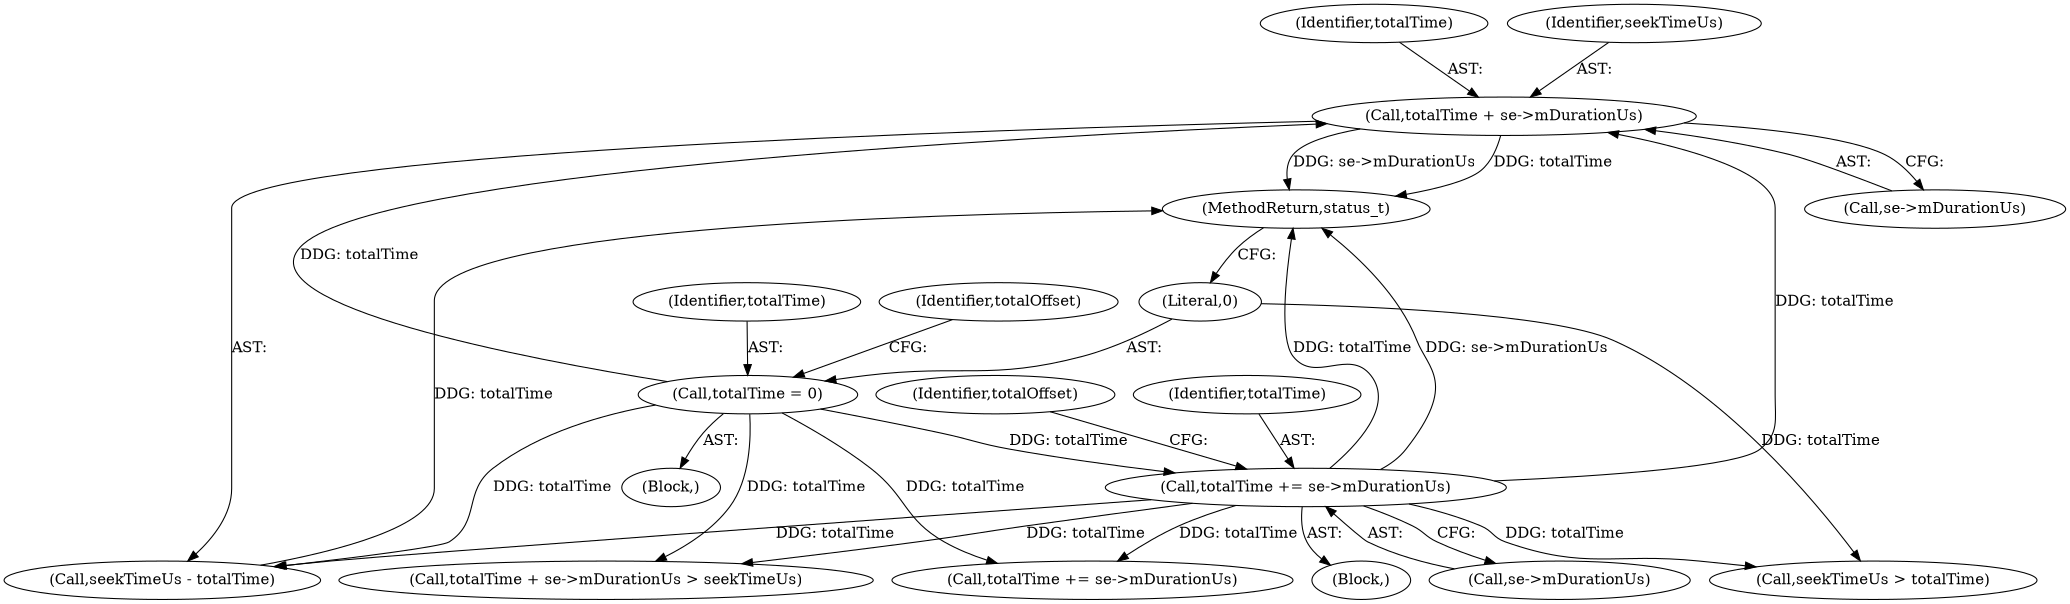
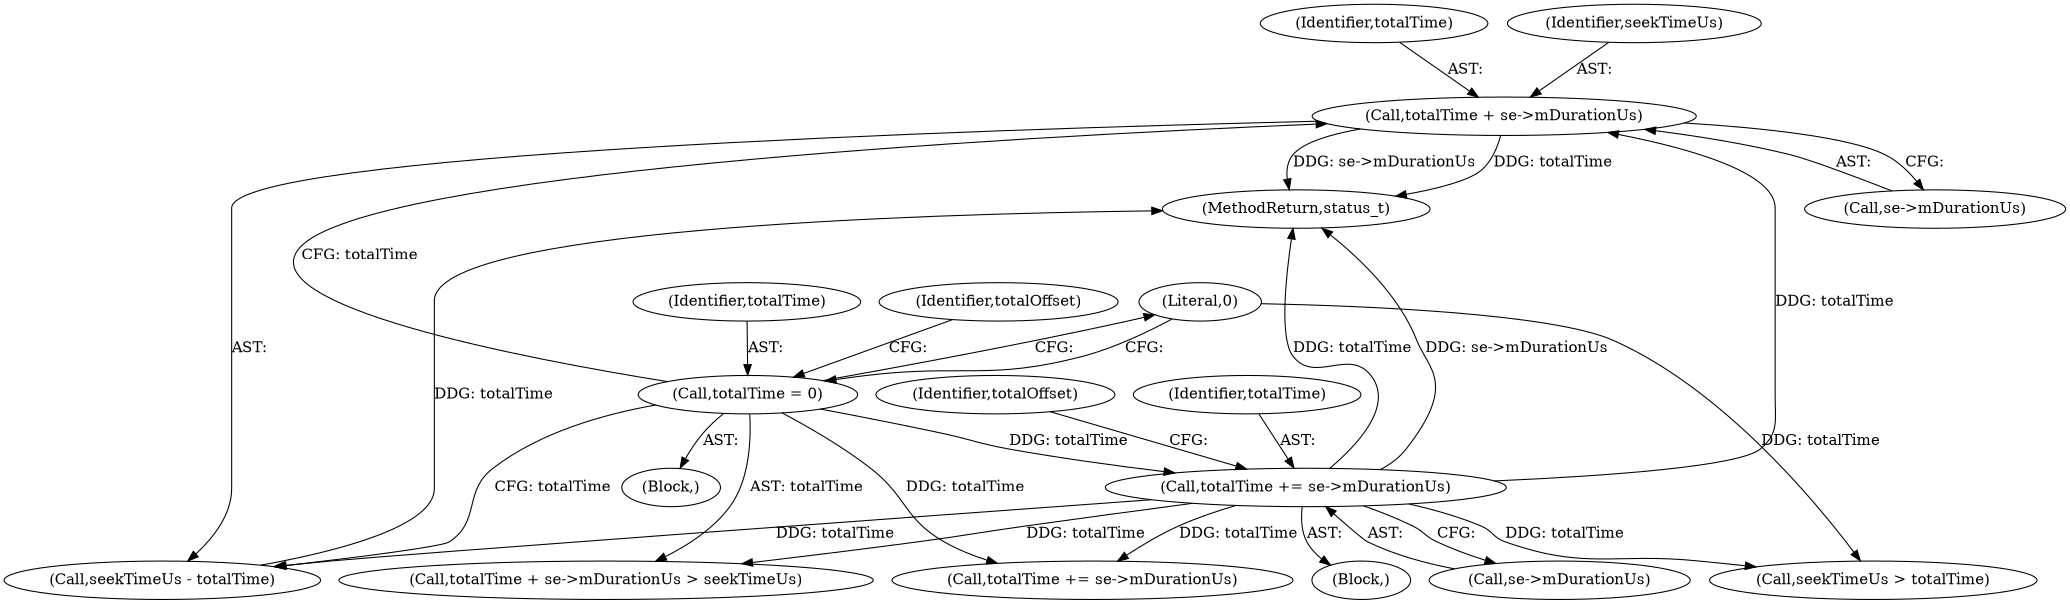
  digraph {
    n1 [label="(Call,totalTime + se->mDurationUs)"]
    n2 [label="(MethodReturn,status_t)"]
    n3 [label="(Call,se->mDurationUs)"]
    n4 [label="(Call,seekTimeUs - totalTime)"]
    n5 [label="(Call,totalTime + se->mDurationUs > seekTimeUs)"]
    n6 [label="(Call,totalTime = 0)"]
    n7 [label="(Call,totalTime += se->mDurationUs)"]
    n8 [label="(Literal,0)"]
    n9 [label="(Call,totalTime += se->mDurationUs)"]
    n10 [label="(Block,)"]
    n11 [label="(Call,seekTimeUs > totalTime)"]
    n12 [label="(Call,se->mDurationUs)"]
    n13 [label="(Block,)"]
    n14 [label="(Identifier,totalTime)"]
    n15 [label="(Identifier,totalOffset)"]
    n16 [label="(Identifier,totalTime)"]
    n17 [label="(Identifier,totalOffset)"]
    n18 [label="(Identifier,seekTimeUs)"]
    n19 [label="(Identifier,totalTime)"]
    n1 -> n2 [label="DDG: totalTime"]
    n1 -> n2 [label="DDG: se->mDurationUs"]
    n1 -> n3 [label="CFG: "]
    n1 -> n4 [label="AST: "]
    n3 -> n1 [label="AST: "]
    n4 -> n2 [label="DDG: totalTime"]
-   n6 -> n1 [label="DDG: totalTime"]
-   n6 -> n4 [label="DDG: totalTime"]
-   n6 -> n5 [label="DDG: totalTime"]
+   n6 -> n1 [label="CFG: totalTime"]
+   n6 -> n4 [label="CFG: totalTime"]
+   n6 -> n5 [label="AST: totalTime"]
    n6 -> n7 [label="DDG: totalTime"]
-   n2 -> n8 [label="CFG: "]
+   n6 -> n8 [label="CFG: "]
    n6 -> n9 [label="DDG: totalTime"]
    n6 -> n10 [label="AST: "]
    n7 -> n1 [label="DDG: totalTime"]
    n7 -> n2 [label="DDG: se->mDurationUs"]
    n7 -> n2 [label="DDG: totalTime"]
    n7 -> n4 [label="DDG: totalTime"]
    n7 -> n5 [label="DDG: totalTime"]
    n7 -> n9 [label="DDG: totalTime"]
    n7 -> n11 [label="DDG: totalTime"]
    n7 -> n12 [label="CFG: "]
    n7 -> n13 [label="AST: "]
-   n8 -> n6 [label="AST: "]
+   n8 -> n6 [label="CFG: "]
    n8 -> n11 [label="DDG: totalTime"]
    n12 -> n7 [label="AST: "]
    n14 -> n6 [label="AST: "]
    n15 -> n7 [label="CFG: "]
    n16 -> n1 [label="AST: "]
    n17 -> n6 [label="CFG: "]
    n18 -> n1 [label="AST: "]
    n19 -> n7 [label="AST: "]
  }
